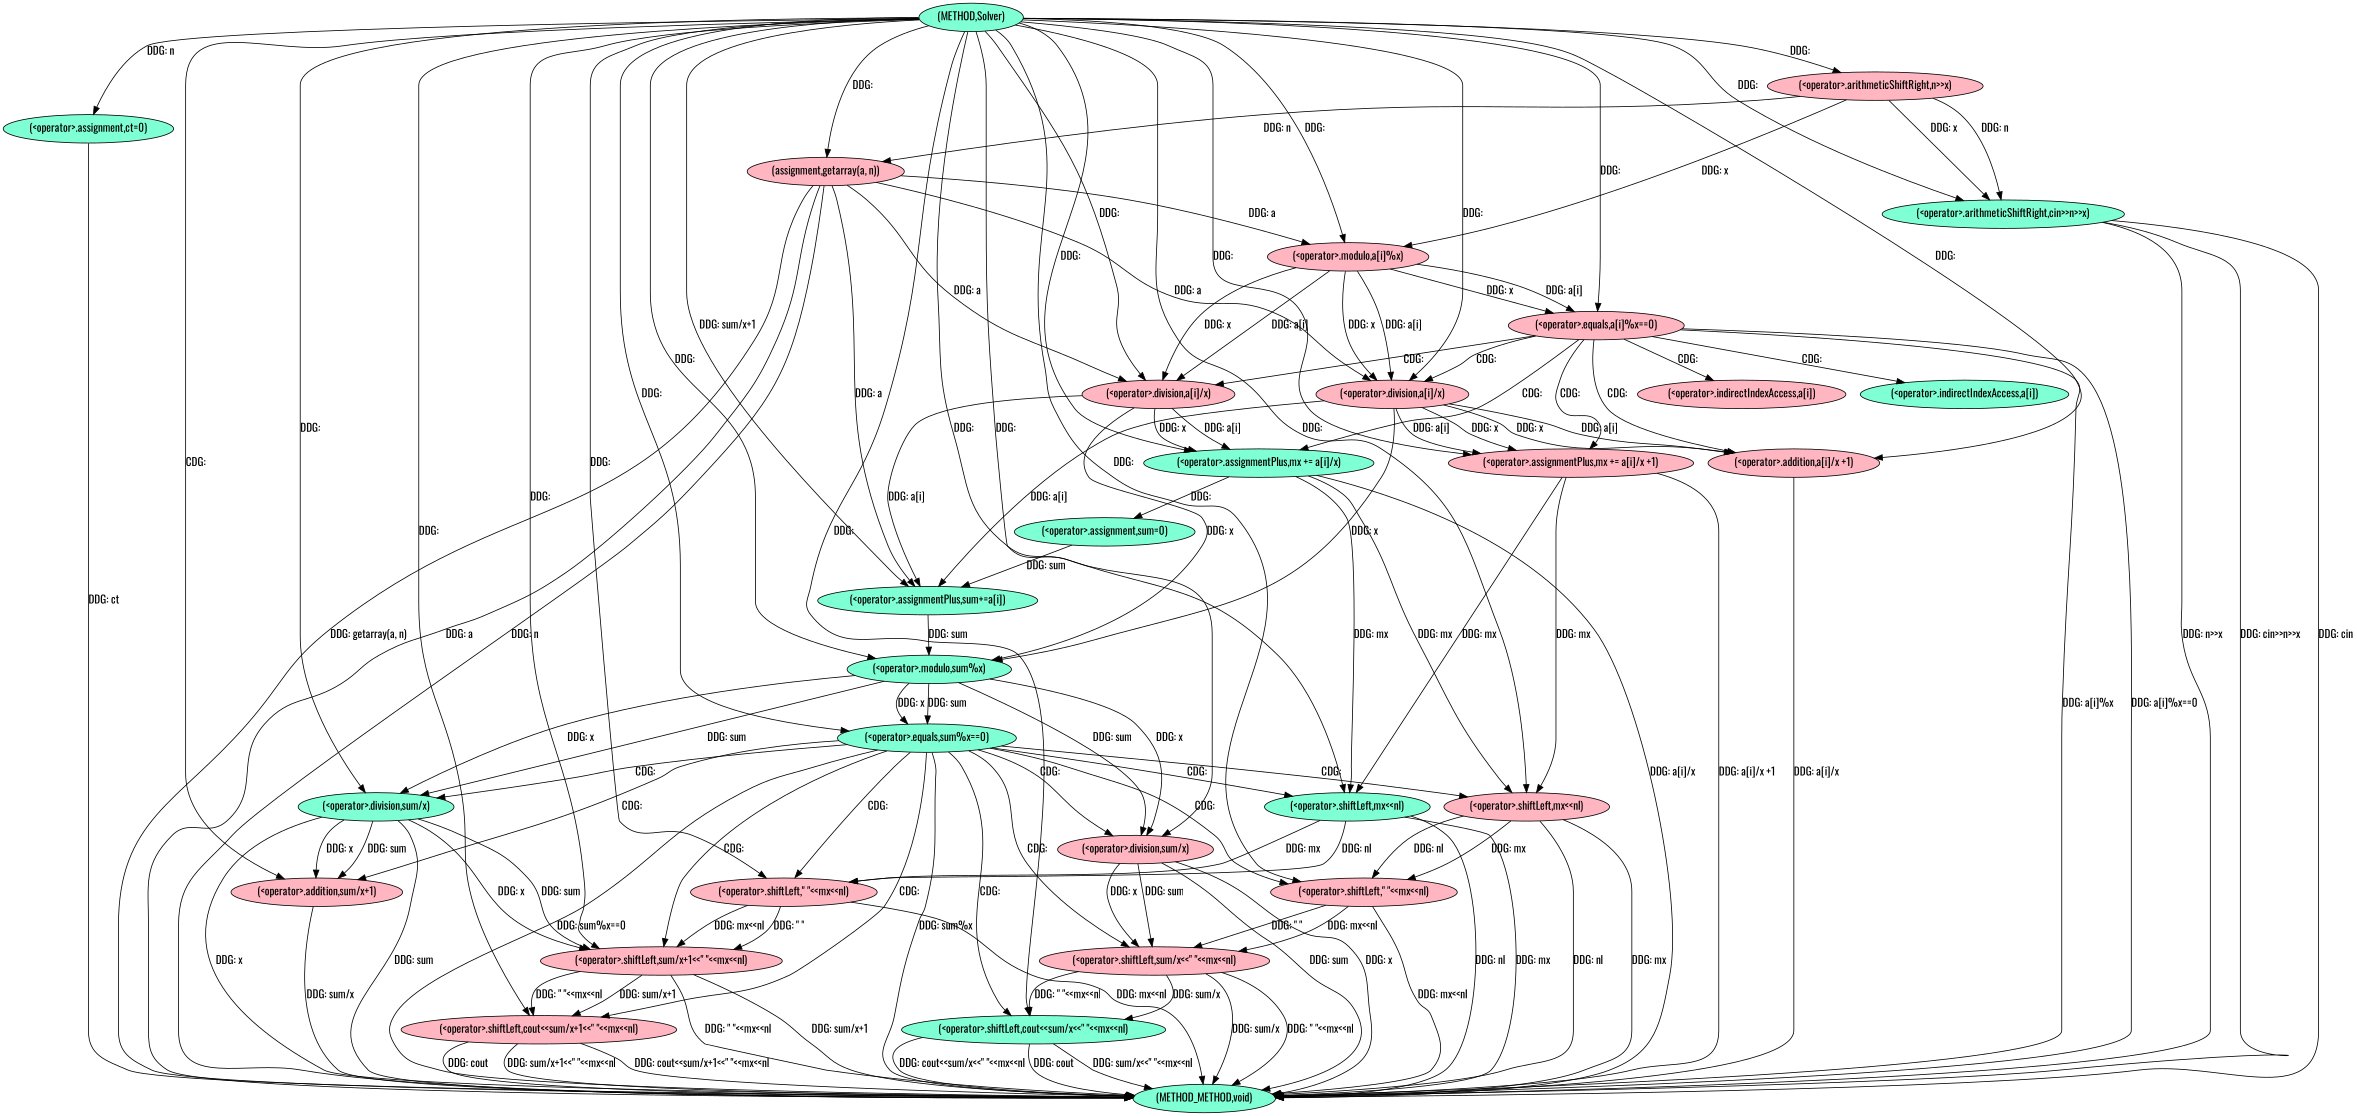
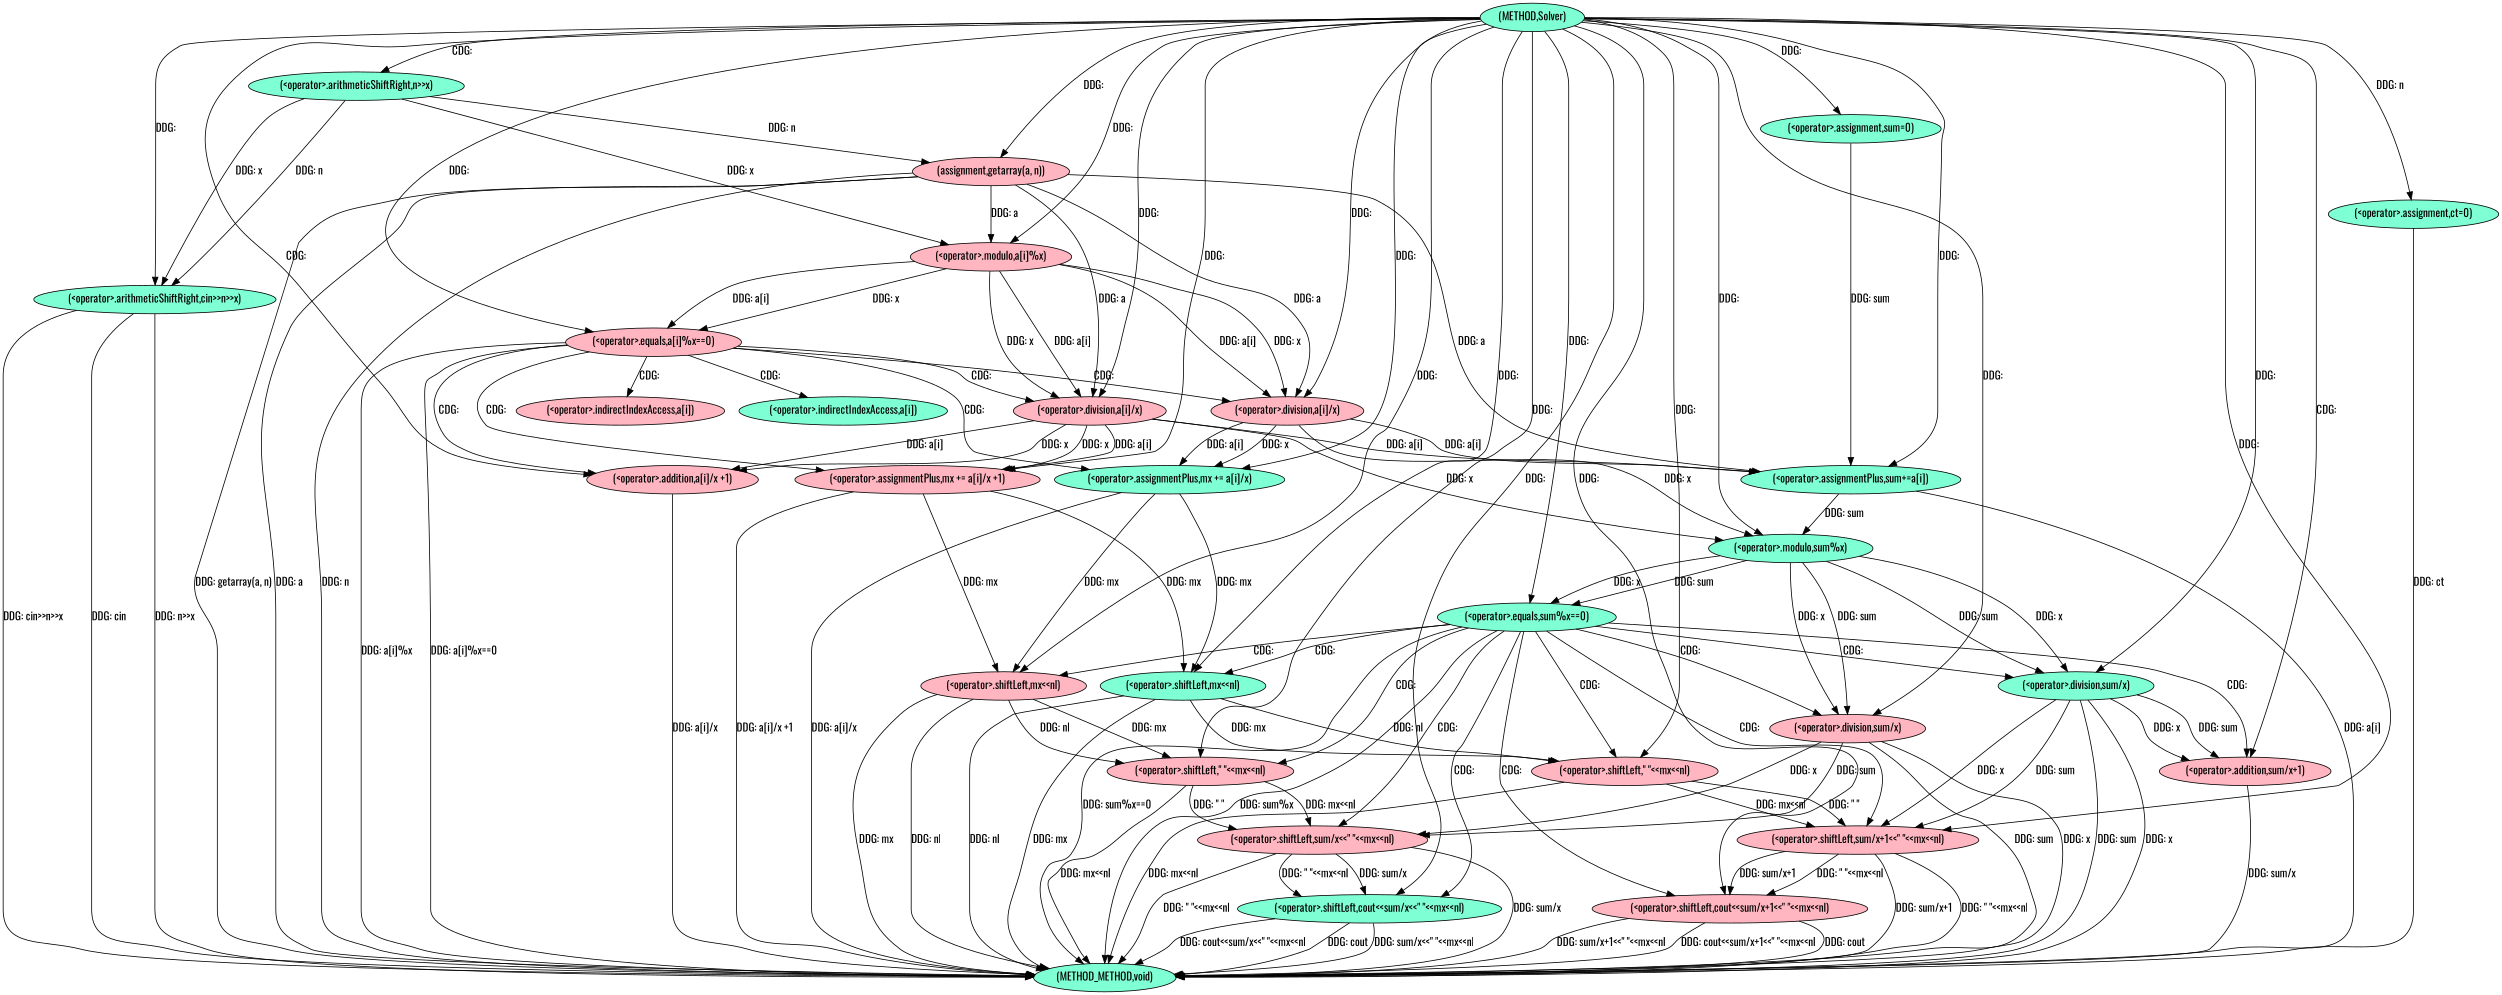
  digraph {
    fontname=Oswald
    node [fillcolor=lightpink fontname=Oswald style=filled]
    edge [fontname=Oswald]
    n1 [fillcolor=aquamarine label="(METHOD,Solver)"]
    n2 [fillcolor=aquamarine label="(<operator>.arithmeticShiftRight,cin>>n>>x)"]
    n3 [label="(assignment,getarray(a, n))"]
    n4 [fillcolor=aquamarine label="(<operator>.assignment,ct=0)"]
    n5 [fillcolor=aquamarine label="(<operator>.assignment,sum=0)"]
    n6 [fillcolor=aquamarine label="(<operator>.assignmentPlus,sum+=a[i])"]
    n7 [fillcolor=aquamarine label="(<operator>.equals,sum%x==0)"]
-   n8 [label="(<operator>.arithmeticShiftRight,n>>x)"]
+   n8 [fillcolor=aquamarine label="(<operator>.arithmeticShiftRight,n>>x)"]
    n9 [label="(<operator>.equals,a[i]%x==0)"]
    n10 [fillcolor=aquamarine label="(<operator>.shiftLeft,cout<<sum/x<<\" \"<<mx<<nl)"]
    n11 [fillcolor=aquamarine label="(<operator>.assignmentPlus,mx += a[i]/x)"]
    n12 [fillcolor=aquamarine label="(<operator>.modulo,sum%x)"]
    n13 [label="(<operator>.shiftLeft,cout<<sum/x+1<<\" \"<<mx<<nl)"]
    n14 [label="(<operator>.modulo,a[i]%x)"]
    n15 [label="(<operator>.assignmentPlus,mx += a[i]/x +1)"]
    n16 [label="(<operator>.division,a[i]/x)"]
    n17 [label="(<operator>.division,sum/x)"]
    n18 [label="(<operator>.shiftLeft,\" \"<<mx<<nl)"]
    n19 [label="(<operator>.shiftLeft,sum/x+1<<\" \"<<mx<<nl)"]
    n20 [label="(<operator>.addition,a[i]/x +1)"]
    n21 [label="(<operator>.shiftLeft,mx<<nl)"]
    n22 [label="(<operator>.addition,sum/x+1)"]
    n23 [label="(<operator>.shiftLeft,\" \"<<mx<<nl)"]
    n24 [label="(<operator>.division,a[i]/x)"]
    n25 [fillcolor=aquamarine label="(<operator>.division,sum/x)"]
    n26 [fillcolor=aquamarine label="(<operator>.shiftLeft,mx<<nl)"]
    n27 [fillcolor=aquamarine label="(METHOD_METHOD,void)"]
    n28 [label="(<operator>.shiftLeft,sum/x<<\" \"<<mx<<nl)"]
    n29 [label="(<operator>.indirectIndexAccess,a[i])"]
    n30 [fillcolor=aquamarine label="(<operator>.indirectIndexAccess,a[i])"]
    n1 -> n2 [label="DDG: "]
    n1 -> n3 [label="DDG: "]
    n1 -> n4 [label="DDG: n"]
-   n11 -> n5 [label="DDG: "]
-   n1 -> n6 [label="DDG: sum/x+1"]
+   n1 -> n5 [label="DDG: "]
+   n1 -> n6 [label="DDG: "]
    n1 -> n7 [label="DDG: "]
-   n1 -> n8 [label="DDG: "]
+   n1 -> n8 [label="CDG: "]
    n1 -> n9 [label="DDG: "]
    n1 -> n10 [label="DDG: "]
    n1 -> n11 [label="DDG: "]
    n1 -> n12 [label="DDG: "]
    n1 -> n13 [label="DDG: "]
    n1 -> n14 [label="DDG: "]
    n1 -> n15 [label="DDG: "]
    n1 -> n16 [label="DDG: "]
    n1 -> n17 [label="DDG: "]
    n1 -> n18 [label="DDG: "]
    n1 -> n19 [label="DDG: "]
-   n1 -> n20 [label="DDG: "]
+   n1 -> n20 [label="CDG: "]
    n1 -> n21 [label="DDG: "]
    n1 -> n22 [label="CDG: "]
    n1 -> n23 [label="DDG: "]
    n1 -> n24 [label="DDG: "]
    n1 -> n25 [label="DDG: "]
    n1 -> n26 [label="DDG: "]
    n2 -> n27 [label="DDG: n>>x"]
    n2 -> n27 [label="DDG: cin>>n>>x"]
    n2 -> n27 [label="DDG: cin"]
    n3 -> n6 [label="DDG: a"]
    n3 -> n14 [label="DDG: a"]
    n3 -> n16 [label="DDG: a"]
    n3 -> n24 [label="DDG: a"]
    n3 -> n27 [label="DDG: a"]
    n3 -> n27 [label="DDG: n"]
    n3 -> n27 [label="DDG: getarray(a, n)"]
    n4 -> n27 [label="DDG: ct"]
    n5 -> n6 [label="DDG: sum"]
    n6 -> n12 [label="DDG: sum"]
+   n6 -> n27 [label="DDG: a[i]"]
    n7 -> n10 [label="CDG: "]
    n7 -> n13 [label="CDG: "]
    n7 -> n17 [label="CDG: "]
    n7 -> n18 [label="CDG: "]
    n7 -> n19 [label="CDG: "]
    n7 -> n21 [label="CDG: "]
    n7 -> n22 [label="CDG: "]
    n7 -> n23 [label="CDG: "]
    n7 -> n25 [label="CDG: "]
    n7 -> n26 [label="CDG: "]
    n7 -> n27 [label="DDG: sum%x"]
    n7 -> n27 [label="DDG: sum%x==0"]
    n7 -> n28 [label="CDG: "]
    n8 -> n2 [label="DDG: x"]
    n8 -> n2 [label="DDG: n"]
    n8 -> n3 [label="DDG: n"]
    n8 -> n14 [label="DDG: x"]
    n9 -> n11 [label="CDG: "]
    n9 -> n15 [label="CDG: "]
    n9 -> n16 [label="CDG: "]
    n9 -> n20 [label="CDG: "]
    n9 -> n24 [label="CDG: "]
    n9 -> n27 [label="DDG: a[i]%x"]
    n9 -> n27 [label="DDG: a[i]%x==0"]
    n9 -> n29 [label="CDG: "]
    n9 -> n30 [label="CDG: "]
    n10 -> n27 [label="DDG: cout"]
    n10 -> n27 [label="DDG: sum/x<<\" \"<<mx<<nl"]
    n10 -> n27 [label="DDG: cout<<sum/x<<\" \"<<mx<<nl"]
    n11 -> n21 [label="DDG: mx"]
    n11 -> n26 [label="DDG: mx"]
    n11 -> n27 [label="DDG: a[i]/x"]
    n12 -> n7 [label="DDG: sum"]
    n12 -> n7 [label="DDG: x"]
    n12 -> n17 [label="DDG: sum"]
    n12 -> n17 [label="DDG: x"]
    n12 -> n25 [label="DDG: sum"]
    n12 -> n25 [label="DDG: x"]
    n13 -> n27 [label="DDG: cout"]
    n13 -> n27 [label="DDG: sum/x+1<<\" \"<<mx<<nl"]
    n13 -> n27 [label="DDG: cout<<sum/x+1<<\" \"<<mx<<nl"]
    n14 -> n9 [label="DDG: x"]
    n14 -> n9 [label="DDG: a[i]"]
    n14 -> n16 [label="DDG: a[i]"]
    n14 -> n16 [label="DDG: x"]
    n14 -> n24 [label="DDG: a[i]"]
    n14 -> n24 [label="DDG: x"]
    n15 -> n21 [label="DDG: mx"]
    n15 -> n26 [label="DDG: mx"]
    n15 -> n27 [label="DDG: a[i]/x +1"]
    n16 -> n6 [label="DDG: a[i]"]
    n16 -> n11 [label="DDG: x"]
    n16 -> n11 [label="DDG: a[i]"]
    n16 -> n12 [label="DDG: x"]
    n17 -> n27 [label="DDG: sum"]
    n17 -> n27 [label="DDG: x"]
    n17 -> n28 [label="DDG: sum"]
    n17 -> n28 [label="DDG: x"]
    n18 -> n27 [label="DDG: mx<<nl"]
    n18 -> n28 [label="DDG: \" \""]
    n18 -> n28 [label="DDG: mx<<nl"]
    n19 -> n13 [label="DDG: \" \"<<mx<<nl"]
    n19 -> n13 [label="DDG: sum/x+1"]
    n19 -> n27 [label="DDG: sum/x+1"]
    n19 -> n27 [label="DDG: \" \"<<mx<<nl"]
    n20 -> n27 [label="DDG: a[i]/x"]
    n21 -> n18 [label="DDG: mx"]
    n21 -> n18 [label="DDG: nl"]
    n21 -> n27 [label="DDG: mx"]
    n21 -> n27 [label="DDG: nl"]
    n22 -> n27 [label="DDG: sum/x"]
    n23 -> n19 [label="DDG: mx<<nl"]
    n23 -> n19 [label="DDG: \" \""]
    n23 -> n27 [label="DDG: mx<<nl"]
    n24 -> n6 [label="DDG: a[i]"]
    n24 -> n12 [label="DDG: x"]
    n24 -> n15 [label="DDG: x"]
    n24 -> n15 [label="DDG: a[i]"]
    n24 -> n20 [label="DDG: x"]
    n24 -> n20 [label="DDG: a[i]"]
    n25 -> n19 [label="DDG: x"]
    n25 -> n19 [label="DDG: sum"]
    n25 -> n22 [label="DDG: x"]
    n25 -> n22 [label="DDG: sum"]
    n25 -> n27 [label="DDG: sum"]
    n25 -> n27 [label="DDG: x"]
    n26 -> n23 [label="DDG: mx"]
    n26 -> n23 [label="DDG: nl"]
    n26 -> n27 [label="DDG: mx"]
    n26 -> n27 [label="DDG: nl"]
    n28 -> n10 [label="DDG: sum/x"]
    n28 -> n10 [label="DDG: \" \"<<mx<<nl"]
    n28 -> n27 [label="DDG: sum/x"]
    n28 -> n27 [label="DDG: \" \"<<mx<<nl"]
  }
